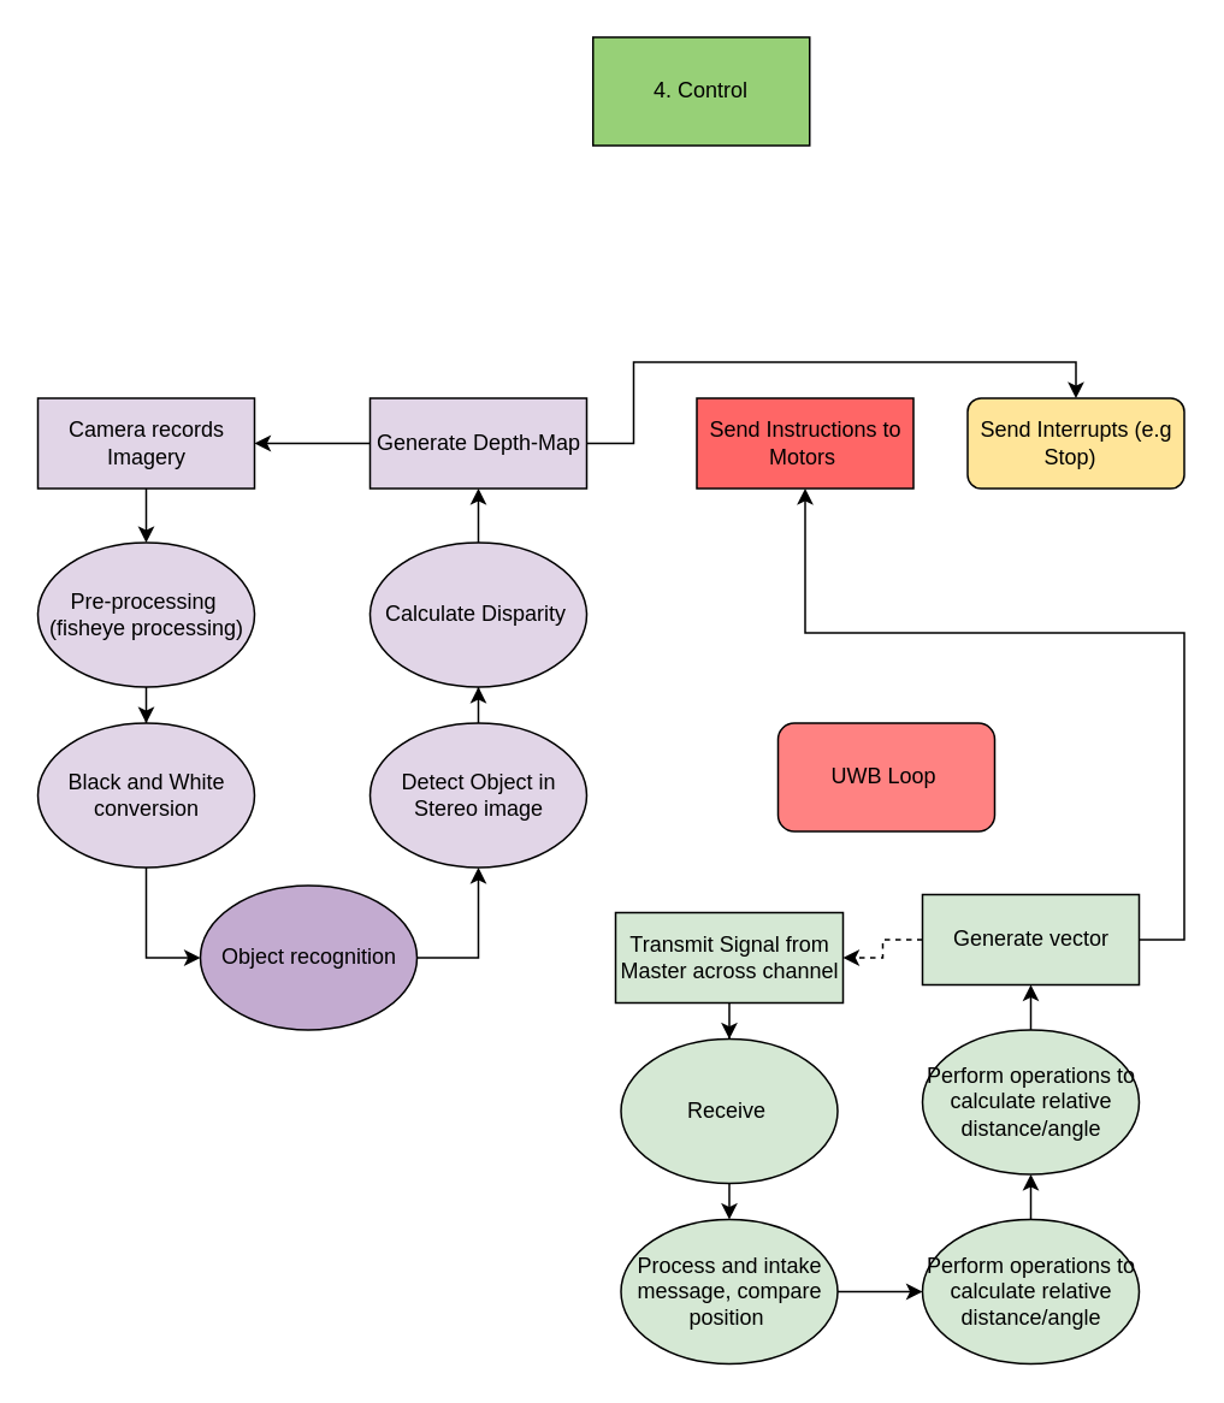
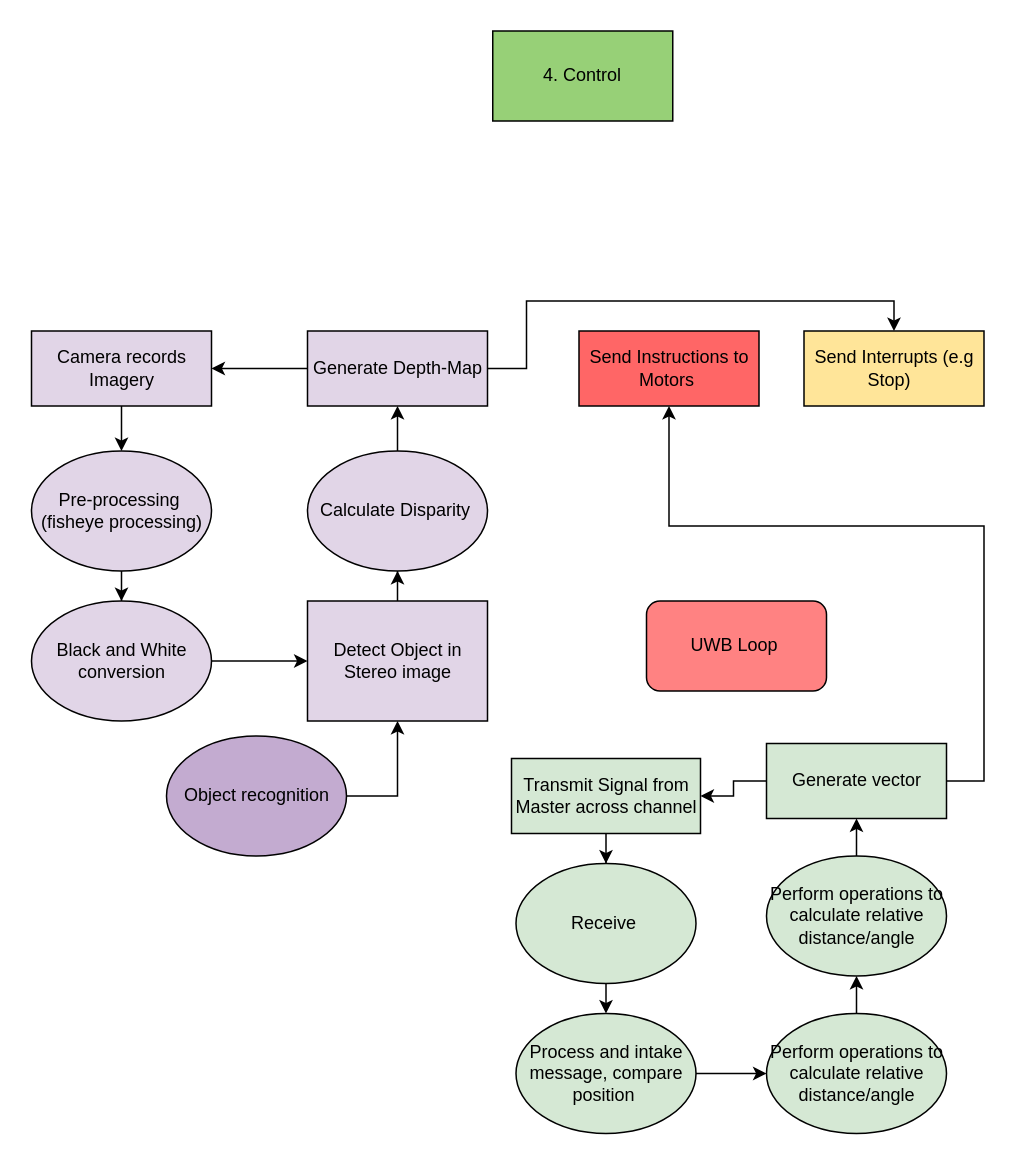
  <mxCell id="0" />
  <mxCell id="1" parent="0" />
  <mxCell id="2" value="" style="edgeStyle=orthogonalEdgeStyle;rounded=0;orthogonalLoop=1;jettySize=auto;html=1;fillColor=#E1D5E7;" parent="1" source="3" target="5" edge="1"><mxGeometry relative="1" as="geometry" /></mxCell>
  <mxCell id="3" value="Camera records Imagery" style="rounded=0;whiteSpace=wrap;html=1;fillColor=#E1D5E7;" parent="1" vertex="1"><mxGeometry x="20.5" y="220" width="120" height="50" as="geometry" /></mxCell>
  <mxCell id="4" value="" style="edgeStyle=orthogonalEdgeStyle;rounded=0;orthogonalLoop=1;jettySize=auto;html=1;fillColor=#E1D5E7;" parent="1" source="5" target="7" edge="1"><mxGeometry relative="1" as="geometry" /></mxCell>
  <mxCell id="5" value="Pre-processing&amp;nbsp;&lt;div&gt;(fisheye processing&lt;span style=&quot;background-color: transparent; color: light-dark(rgb(0, 0, 0), rgb(255, 255, 255));&quot;&gt;)&lt;/span&gt;&lt;/div&gt;" style="ellipse;whiteSpace=wrap;html=1;fillColor=#E1D5E7;" parent="1" vertex="1"><mxGeometry x="20.5" y="300" width="120" height="80" as="geometry" /></mxCell>
- <mxCell id="6" style="edgeStyle=orthogonalEdgeStyle;rounded=0;orthogonalLoop=1;jettySize=auto;html=1;entryX=0;entryY=0.5;entryDx=0;entryDy=0;fillColor=#E1D5E7;" parent="1" source="7" target="9" edge="1"><mxGeometry relative="1" as="geometry" /></mxCell>
+ <mxCell id="6" style="edgeStyle=orthogonalEdgeStyle;rounded=0;orthogonalLoop=1;jettySize=auto;html=1;fillColor=#E1D5E7;" parent="1" source="7" target="11" edge="1"><mxGeometry relative="1" as="geometry" /></mxCell>
  <mxCell id="7" value="Black and White conversion" style="ellipse;whiteSpace=wrap;html=1;fillColor=#E1D5E7;" parent="1" vertex="1"><mxGeometry x="20.5" y="400" width="120" height="80" as="geometry" /></mxCell>
  <mxCell id="8" style="edgeStyle=orthogonalEdgeStyle;rounded=0;orthogonalLoop=1;jettySize=auto;html=1;entryX=0.5;entryY=1;entryDx=0;entryDy=0;fillColor=#E1D5E7;" parent="1" source="9" target="11" edge="1"><mxGeometry relative="1" as="geometry"><Array as="points"><mxPoint x="264.5" y="530" /></Array></mxGeometry></mxCell>
  <mxCell id="9" value="Object recognition" style="ellipse;whiteSpace=wrap;html=1;fillColor=#C3ABD0;" parent="1" vertex="1"><mxGeometry x="110.5" y="490" width="120" height="80" as="geometry" /></mxCell>
  <mxCell id="10" value="" style="edgeStyle=orthogonalEdgeStyle;rounded=0;orthogonalLoop=1;jettySize=auto;html=1;fillColor=#E1D5E7;" parent="1" source="11" target="13" edge="1"><mxGeometry relative="1" as="geometry" /></mxCell>
- <mxCell id="11" value="Detect Object in Stereo image" style="ellipse;whiteSpace=wrap;html=1;fillColor=#E1D5E7;" parent="1" vertex="1"><mxGeometry x="204.5" y="400" width="120" height="80" as="geometry" /></mxCell>
+ <mxCell id="11" value="Detect Object in Stereo image" style="whiteSpace=wrap;html=1;fillColor=#E1D5E7;rounded=0;" parent="1" vertex="1"><mxGeometry x="204.5" y="400" width="120" height="80" as="geometry" /></mxCell>
  <mxCell id="12" value="" style="edgeStyle=orthogonalEdgeStyle;rounded=0;orthogonalLoop=1;jettySize=auto;html=1;fillColor=#E1D5E7;" parent="1" source="13" target="16" edge="1"><mxGeometry relative="1" as="geometry" /></mxCell>
  <mxCell id="13" value="Calculate Disparity&amp;nbsp;" style="ellipse;whiteSpace=wrap;html=1;fillColor=#E1D5E7;" parent="1" vertex="1"><mxGeometry x="204.5" y="300" width="120" height="80" as="geometry" /></mxCell>
  <mxCell id="14" value="" style="edgeStyle=orthogonalEdgeStyle;rounded=0;orthogonalLoop=1;jettySize=auto;html=1;fillColor=#E1D5E7;" parent="1" source="16" target="3" edge="1"><mxGeometry relative="1" as="geometry" /></mxCell>
  <mxCell id="15" style="edgeStyle=orthogonalEdgeStyle;rounded=0;orthogonalLoop=1;jettySize=auto;html=1;entryX=0.5;entryY=0;entryDx=0;entryDy=0;" parent="1" source="16" target="29" edge="1"><mxGeometry relative="1" as="geometry"><Array as="points"><mxPoint x="350.5" y="245" /><mxPoint x="350.5" y="200" /><mxPoint x="595.5" y="200" /></Array></mxGeometry></mxCell>
  <mxCell id="16" value="Generate Depth-Map" style="whiteSpace=wrap;html=1;fillColor=#E1D5E7;" parent="1" vertex="1"><mxGeometry x="204.5" y="220" width="120" height="50" as="geometry" /></mxCell>
  <mxCell id="17" value="" style="edgeStyle=orthogonalEdgeStyle;rounded=0;orthogonalLoop=1;jettySize=auto;html=1;fillColor=#D5E8D4;" parent="1" source="18" target="21" edge="1"><mxGeometry relative="1" as="geometry" /></mxCell>
  <mxCell id="18" value="Transmit Signal from Master across channel" style="rounded=0;whiteSpace=wrap;html=1;fillColor=#D5E8D4;" parent="1" vertex="1"><mxGeometry x="340.5" y="505" width="126" height="50" as="geometry" /></mxCell>
  <mxCell id="19" value="UWB Loop&amp;nbsp;" style="rounded=1;whiteSpace=wrap;html=1;fillColor=#FF8282;" parent="1" vertex="1"><mxGeometry x="430.5" y="400" width="120" height="60" as="geometry" /></mxCell>
  <mxCell id="20" style="edgeStyle=orthogonalEdgeStyle;rounded=0;orthogonalLoop=1;jettySize=auto;html=1;fillColor=#D5E8D4;" parent="1" source="21" edge="1"><mxGeometry relative="1" as="geometry"><mxPoint x="403.5" y="675" as="targetPoint" /></mxGeometry></mxCell>
  <mxCell id="21" value="Receive&amp;nbsp;" style="ellipse;whiteSpace=wrap;html=1;fillColor=#D5E8D4;" parent="1" vertex="1"><mxGeometry x="343.5" y="575" width="120" height="80" as="geometry" /></mxCell>
  <mxCell id="22" style="edgeStyle=orthogonalEdgeStyle;rounded=0;orthogonalLoop=1;jettySize=auto;html=1;fillColor=#D5E8D4;" parent="1" source="23" target="25" edge="1"><mxGeometry relative="1" as="geometry" /></mxCell>
  <mxCell id="23" value="Process and intake message, compare position&amp;nbsp;" style="ellipse;whiteSpace=wrap;html=1;fillColor=#D5E8D4;" parent="1" vertex="1"><mxGeometry x="343.5" y="675" width="120" height="80" as="geometry" /></mxCell>
  <mxCell id="24" value="" style="edgeStyle=orthogonalEdgeStyle;rounded=0;orthogonalLoop=1;jettySize=auto;html=1;fillColor=#D5E8D4;" parent="1" source="25" target="27" edge="1"><mxGeometry relative="1" as="geometry" /></mxCell>
  <mxCell id="25" value="Perform operations to calculate relative distance/angle" style="ellipse;whiteSpace=wrap;html=1;fillColor=#D5E8D4;" parent="1" vertex="1"><mxGeometry x="510.5" y="675" width="120" height="80" as="geometry" /></mxCell>
  <mxCell id="26" value="" style="edgeStyle=orthogonalEdgeStyle;rounded=0;orthogonalLoop=1;jettySize=auto;html=1;fillColor=#D5E8D4;" parent="1" source="27" target="32" edge="1"><mxGeometry relative="1" as="geometry" /></mxCell>
  <mxCell id="27" value="Perform operations to calculate relative distance/angle" style="ellipse;whiteSpace=wrap;html=1;fillColor=#D5E8D4;" parent="1" vertex="1"><mxGeometry x="510.5" y="570" width="120" height="80" as="geometry" /></mxCell>
  <mxCell id="28" value="Send Instructions to Motors&amp;nbsp;" style="whiteSpace=wrap;html=1;fillColor=#FF6666;" parent="1" vertex="1"><mxGeometry x="385.5" y="220" width="120" height="50" as="geometry" /></mxCell>
- <mxCell id="29" value="Send Interrupts (e.g Stop)&amp;nbsp;&amp;nbsp;" style="whiteSpace=wrap;html=1;fillColor=#FFE599;rounded=1;" parent="1" vertex="1"><mxGeometry x="535.5" y="220" width="120" height="50" as="geometry" /></mxCell>
+ <mxCell id="29" value="Send Interrupts (e.g Stop)&amp;nbsp;&amp;nbsp;" style="whiteSpace=wrap;html=1;fillColor=#FFE599;" parent="1" vertex="1"><mxGeometry x="535.5" y="220" width="120" height="50" as="geometry" /></mxCell>
  <mxCell id="30" value="" style="edgeStyle=orthogonalEdgeStyle;rounded=0;orthogonalLoop=1;jettySize=auto;html=1;" parent="1" source="32" edge="1"><mxGeometry relative="1" as="geometry"><mxPoint x="555.5" y="520" as="sourcePoint" /><mxPoint x="445.5" y="270" as="targetPoint" /><Array as="points"><mxPoint x="655.5" y="520" /><mxPoint x="655.5" y="350" /><mxPoint x="445.5" y="350" /></Array></mxGeometry></mxCell>
- <mxCell id="31" value="" style="edgeStyle=orthogonalEdgeStyle;rounded=0;orthogonalLoop=1;jettySize=auto;html=1;fillColor=#D5E8D4;dashed=1;" parent="1" source="32" target="18" edge="1"><mxGeometry relative="1" as="geometry" /></mxCell>
+ <mxCell id="31" value="" style="edgeStyle=orthogonalEdgeStyle;rounded=0;orthogonalLoop=1;jettySize=auto;html=1;fillColor=#D5E8D4;" parent="1" source="32" target="18" edge="1"><mxGeometry relative="1" as="geometry" /></mxCell>
  <mxCell id="32" value="Generate vector" style="whiteSpace=wrap;html=1;fillColor=#D5E8D4;" parent="1" vertex="1"><mxGeometry x="510.5" y="495" width="120" height="50" as="geometry" /></mxCell>
  <mxCell id="33" value="4. Control" style="rounded=0;whiteSpace=wrap;html=1;fillColor=#97D077;" vertex="1" parent="1"><mxGeometry x="328" y="20" width="120" height="60" as="geometry" /></mxCell>
